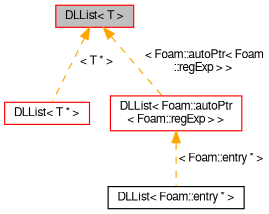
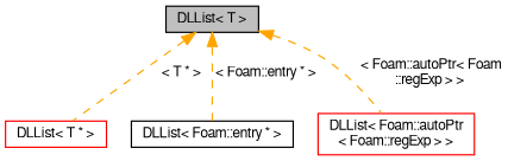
  digraph {
    node [color=black fontname=FreeSans fontsize=10 shape=record]
    edge [color=orange dir=back fontname=FreeSans fontsize=10 labelfontname=FreeSans labelfontsize=10 style=dashed]
-   n1 [color=red fillcolor=grey75 fontcolor=black height=0.2 label="DLList\< T \>" style=filled width=0.4]
+   n1 [fillcolor=grey75 fontcolor=black height=0.2 label="DLList\< T \>" style=filled width=0.4]
    n2 [color=red height=0.2 label="DLList\< T * \>" width=0.4]
    n3 [height=0.2 label="DLList\< Foam::entry * \>" width=0.4]
    n4 [color=red height=0.2 label="DLList\< Foam::autoPtr\l\< Foam::regExp \> \>" width=0.4]
    n1 -> n2 [label=" \< T * \>"]
-   n4 -> n3 [label=" \< Foam::entry * \>"]
+   n1 -> n3 [label=" \< Foam::entry * \>"]
    n1 -> n4 [label=" \< Foam::autoPtr\< Foam\l::regExp \> \>"]
  }
